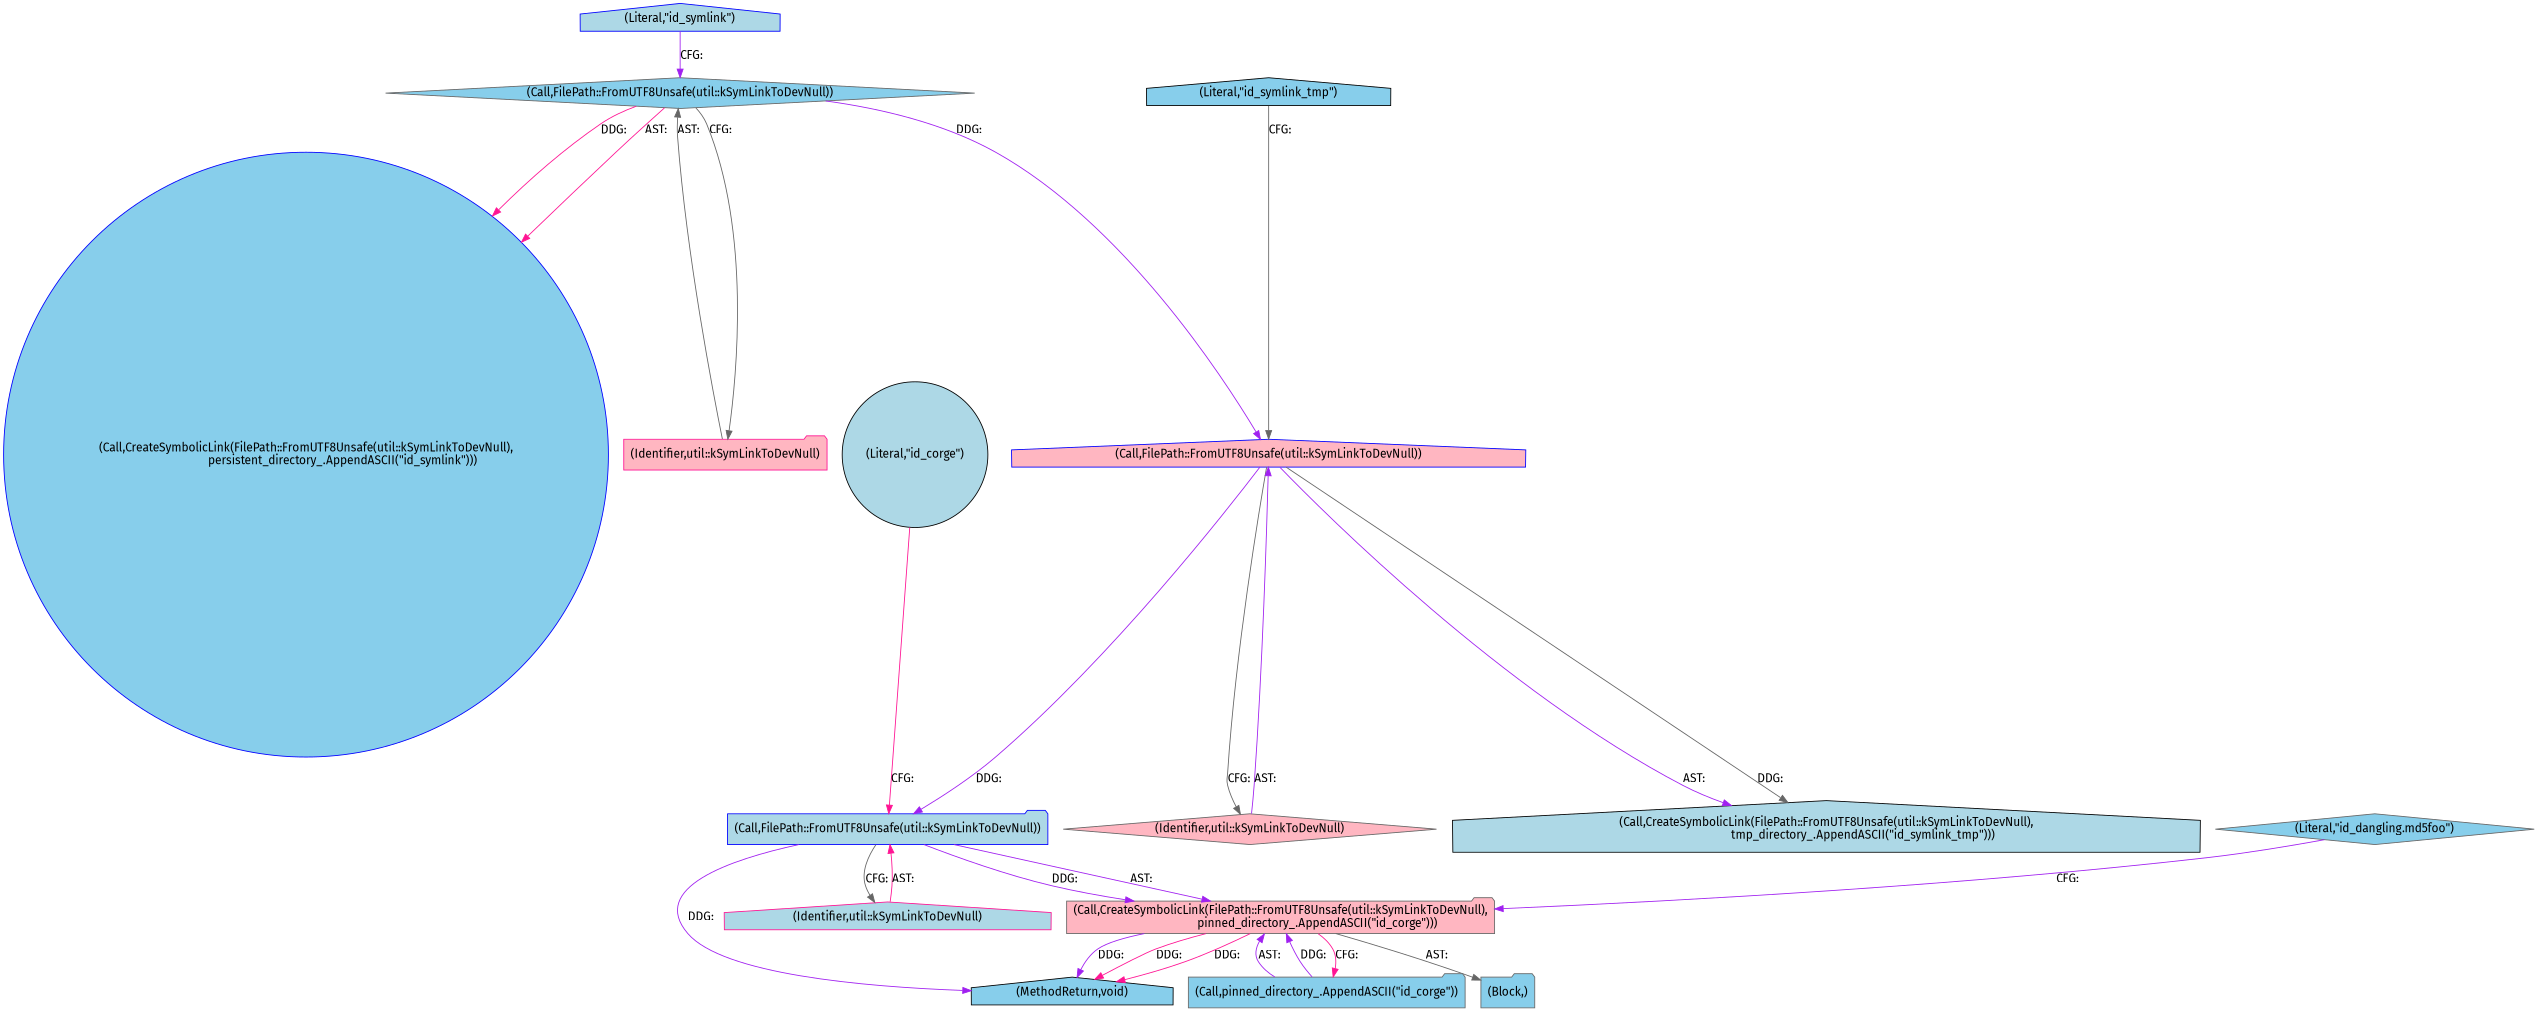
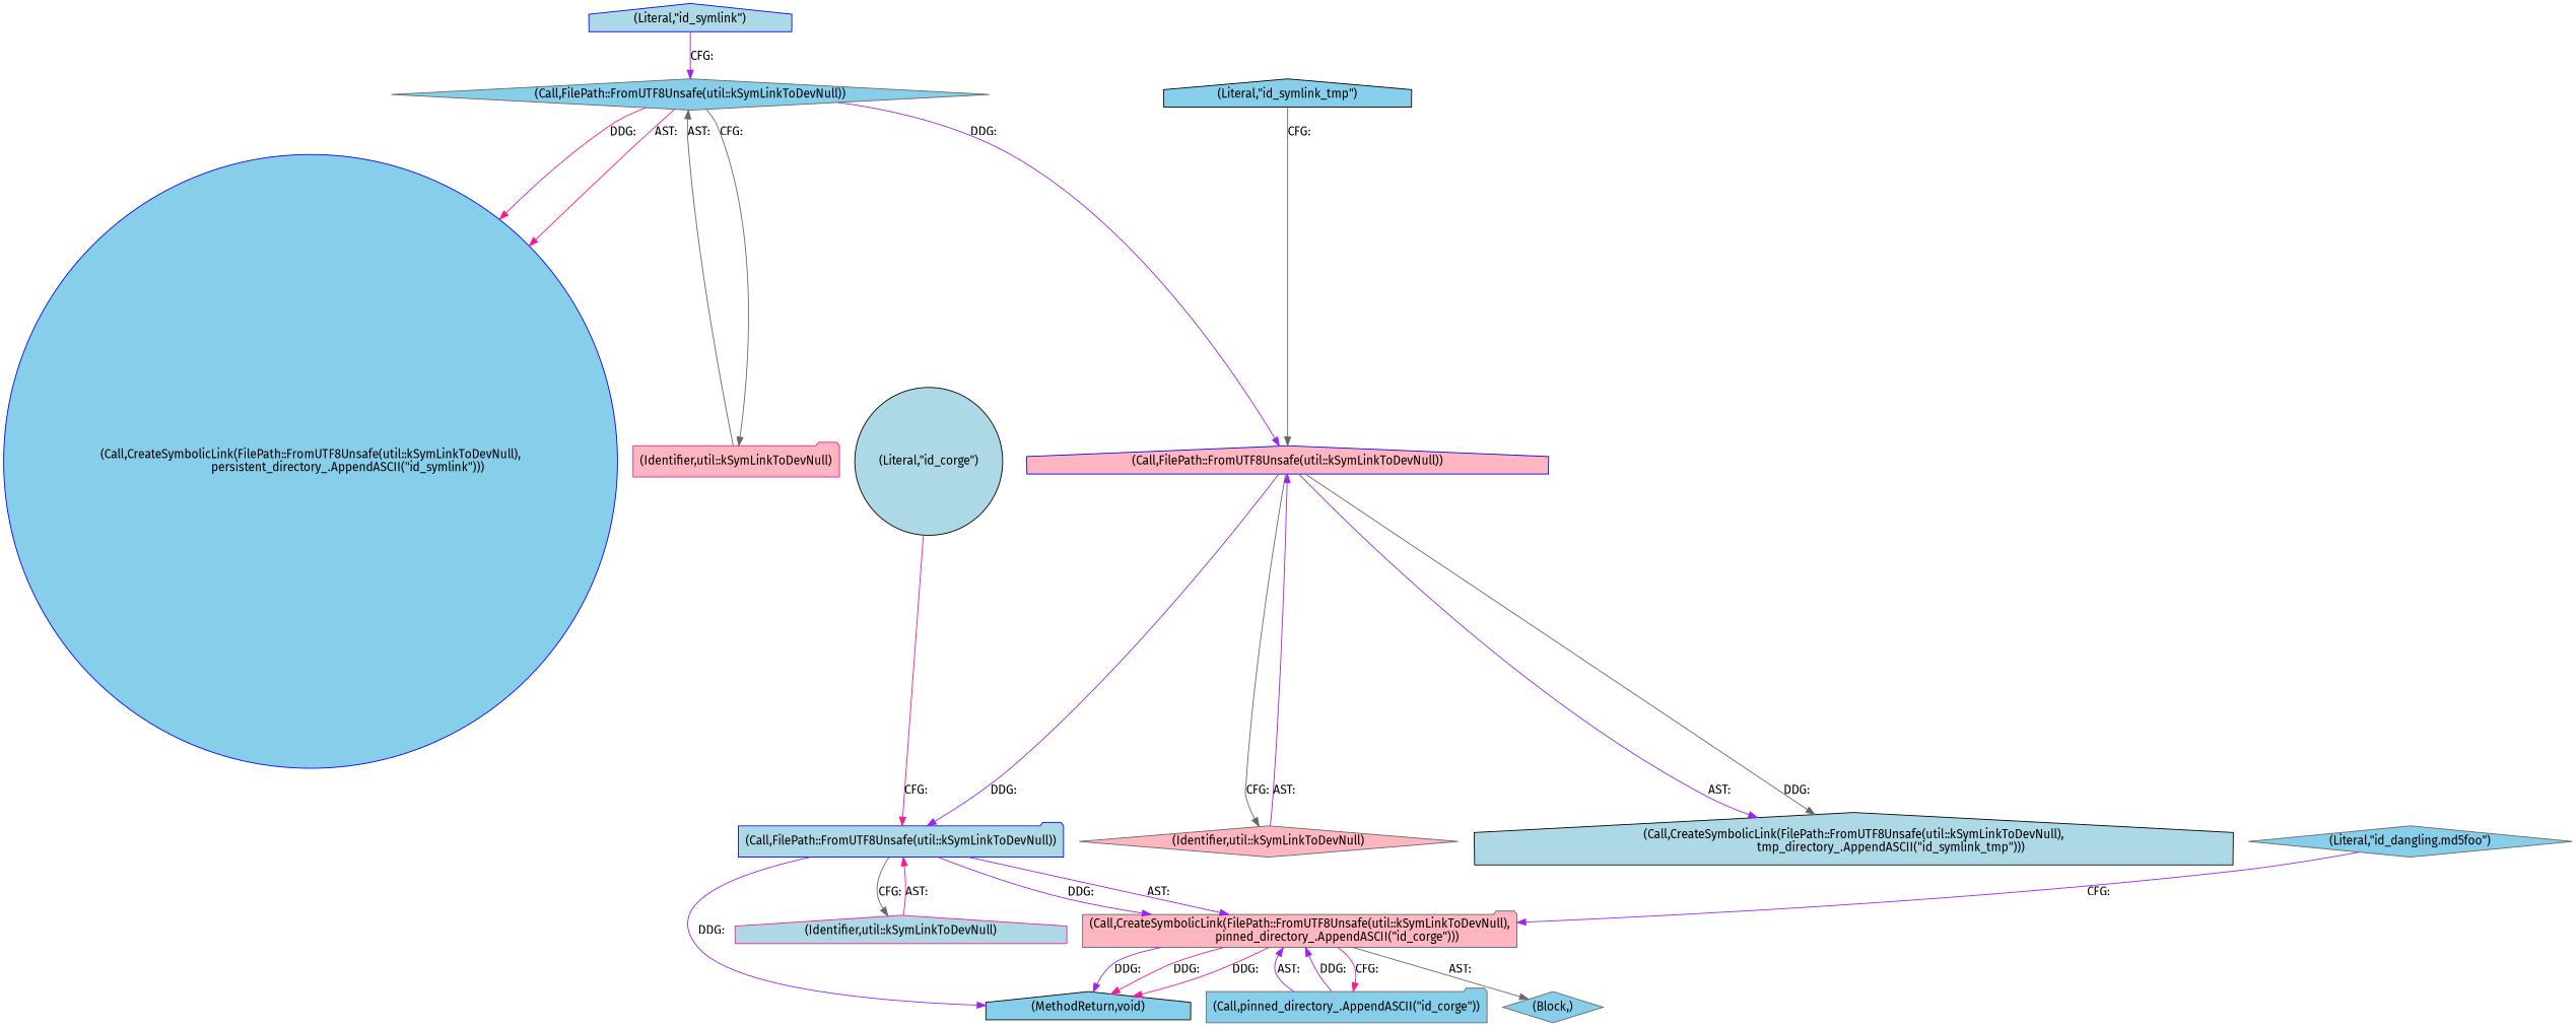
  digraph {
    fontname="Fira Sans"
    node [style=filled fillcolor=skyblue color=gray40 shape=house fontname="Fira Sans"]
    edge [color=purple fontname="Fira Sans"]
    n1 [label="(Call,FilePath::FromUTF8Unsafe(util::kSymLinkToDevNull))" fillcolor=lightblue color=blue shape=folder]
    n2 [label="(Call,CreateSymbolicLink(FilePath::FromUTF8Unsafe(util::kSymLinkToDevNull),\n                       pinned_directory_.AppendASCII(\"id_corge\")))" fillcolor=lightpink shape=folder]
    n3 [label="(Identifier,util::kSymLinkToDevNull)" fillcolor=lightblue color=deeppink]
    n4 [label="(MethodReturn,void)" color=black]
    n5 [label="(Call,FilePath::FromUTF8Unsafe(util::kSymLinkToDevNull))" fillcolor=lightpink color=blue]
    n6 [label="(Identifier,util::kSymLinkToDevNull)" fillcolor=lightpink shape=diamond]
    n7 [label="(Call,CreateSymbolicLink(FilePath::FromUTF8Unsafe(util::kSymLinkToDevNull),\n                       tmp_directory_.AppendASCII(\"id_symlink_tmp\")))" fillcolor=lightblue color=black]
    n8 [label="(Call,FilePath::FromUTF8Unsafe(util::kSymLinkToDevNull))" shape=diamond]
    n9 [label="(Call,CreateSymbolicLink(FilePath::FromUTF8Unsafe(util::kSymLinkToDevNull),\n                       persistent_directory_.AppendASCII(\"id_symlink\")))" color=blue shape=circle]
    n10 [label="(Identifier,util::kSymLinkToDevNull)" fillcolor=lightpink color=deeppink shape=folder]
-   n11 [label="(Block,)" shape=folder]
+   n11 [label="(Block,)" shape=diamond]
    n12 [label="(Call,pinned_directory_.AppendASCII(\"id_corge\"))" shape=folder]
    n13 [label="(Literal,\"id_dangling.md5foo\")" shape=diamond]
    n14 [label="(Literal,\"id_symlink\")" fillcolor=lightblue color=blue]
    n15 [label="(Literal,\"id_corge\")" fillcolor=lightblue color=black shape=circle]
    n16 [label="(Literal,\"id_symlink_tmp\")" color=black]
    n1 -> n2 [label="AST: "]
    n1 -> n2 [label="DDG: "]
    n1 -> n3 [label="CFG: " color=gray40]
    n1 -> n4 [label="DDG: "]
    n2 -> n4 [label="DDG: "]
    n2 -> n4 [label="DDG: " color=deeppink]
    n2 -> n4 [label="DDG: " color=deeppink]
    n2 -> n11 [label="AST: " color=gray40]
    n2 -> n12 [label="CFG: " color=deeppink]
    n3 -> n1 [label="AST: " color=deeppink]
    n5 -> n1 [label="DDG: "]
    n5 -> n6 [label="CFG: " color=gray40]
    n5 -> n7 [label="AST: "]
    n5 -> n7 [label="DDG: " color=gray40]
    n6 -> n5 [label="AST: "]
    n8 -> n5 [label="DDG: "]
    n8 -> n9 [label="AST: " color=deeppink]
    n8 -> n9 [label="DDG: " color=deeppink]
    n8 -> n10 [label="CFG: " color=gray40]
    n10 -> n8 [label="AST: " color=gray40]
    n12 -> n2 [label="AST: "]
    n12 -> n2 [label="DDG: "]
    n13 -> n2 [label="CFG: "]
    n14 -> n8 [label="CFG: "]
    n15 -> n1 [label="CFG: " color=deeppink]
    n16 -> n5 [label="CFG: " color=gray40]
  }
